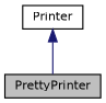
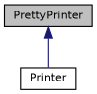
  digraph {
    node [color=black fontname=Helvetica fontsize=10 shape=record style=filled]
    n1 [fillcolor=grey75 fontcolor=black height=0.2 label=PrettyPrinter width=0.4]
    n2 [fillcolor=white height=0.2 label=Printer width=0.4]
-   n2 -> n1 [color=midnightblue dir=back fontname=Helvetica fontsize=10 labelfontname=Helvetica labelfontsize=10 style=solid]
+   n1 -> n2 [color=midnightblue dir=back fontname=Helvetica fontsize=10 labelfontname=Helvetica labelfontsize=10 style=solid]
  }
